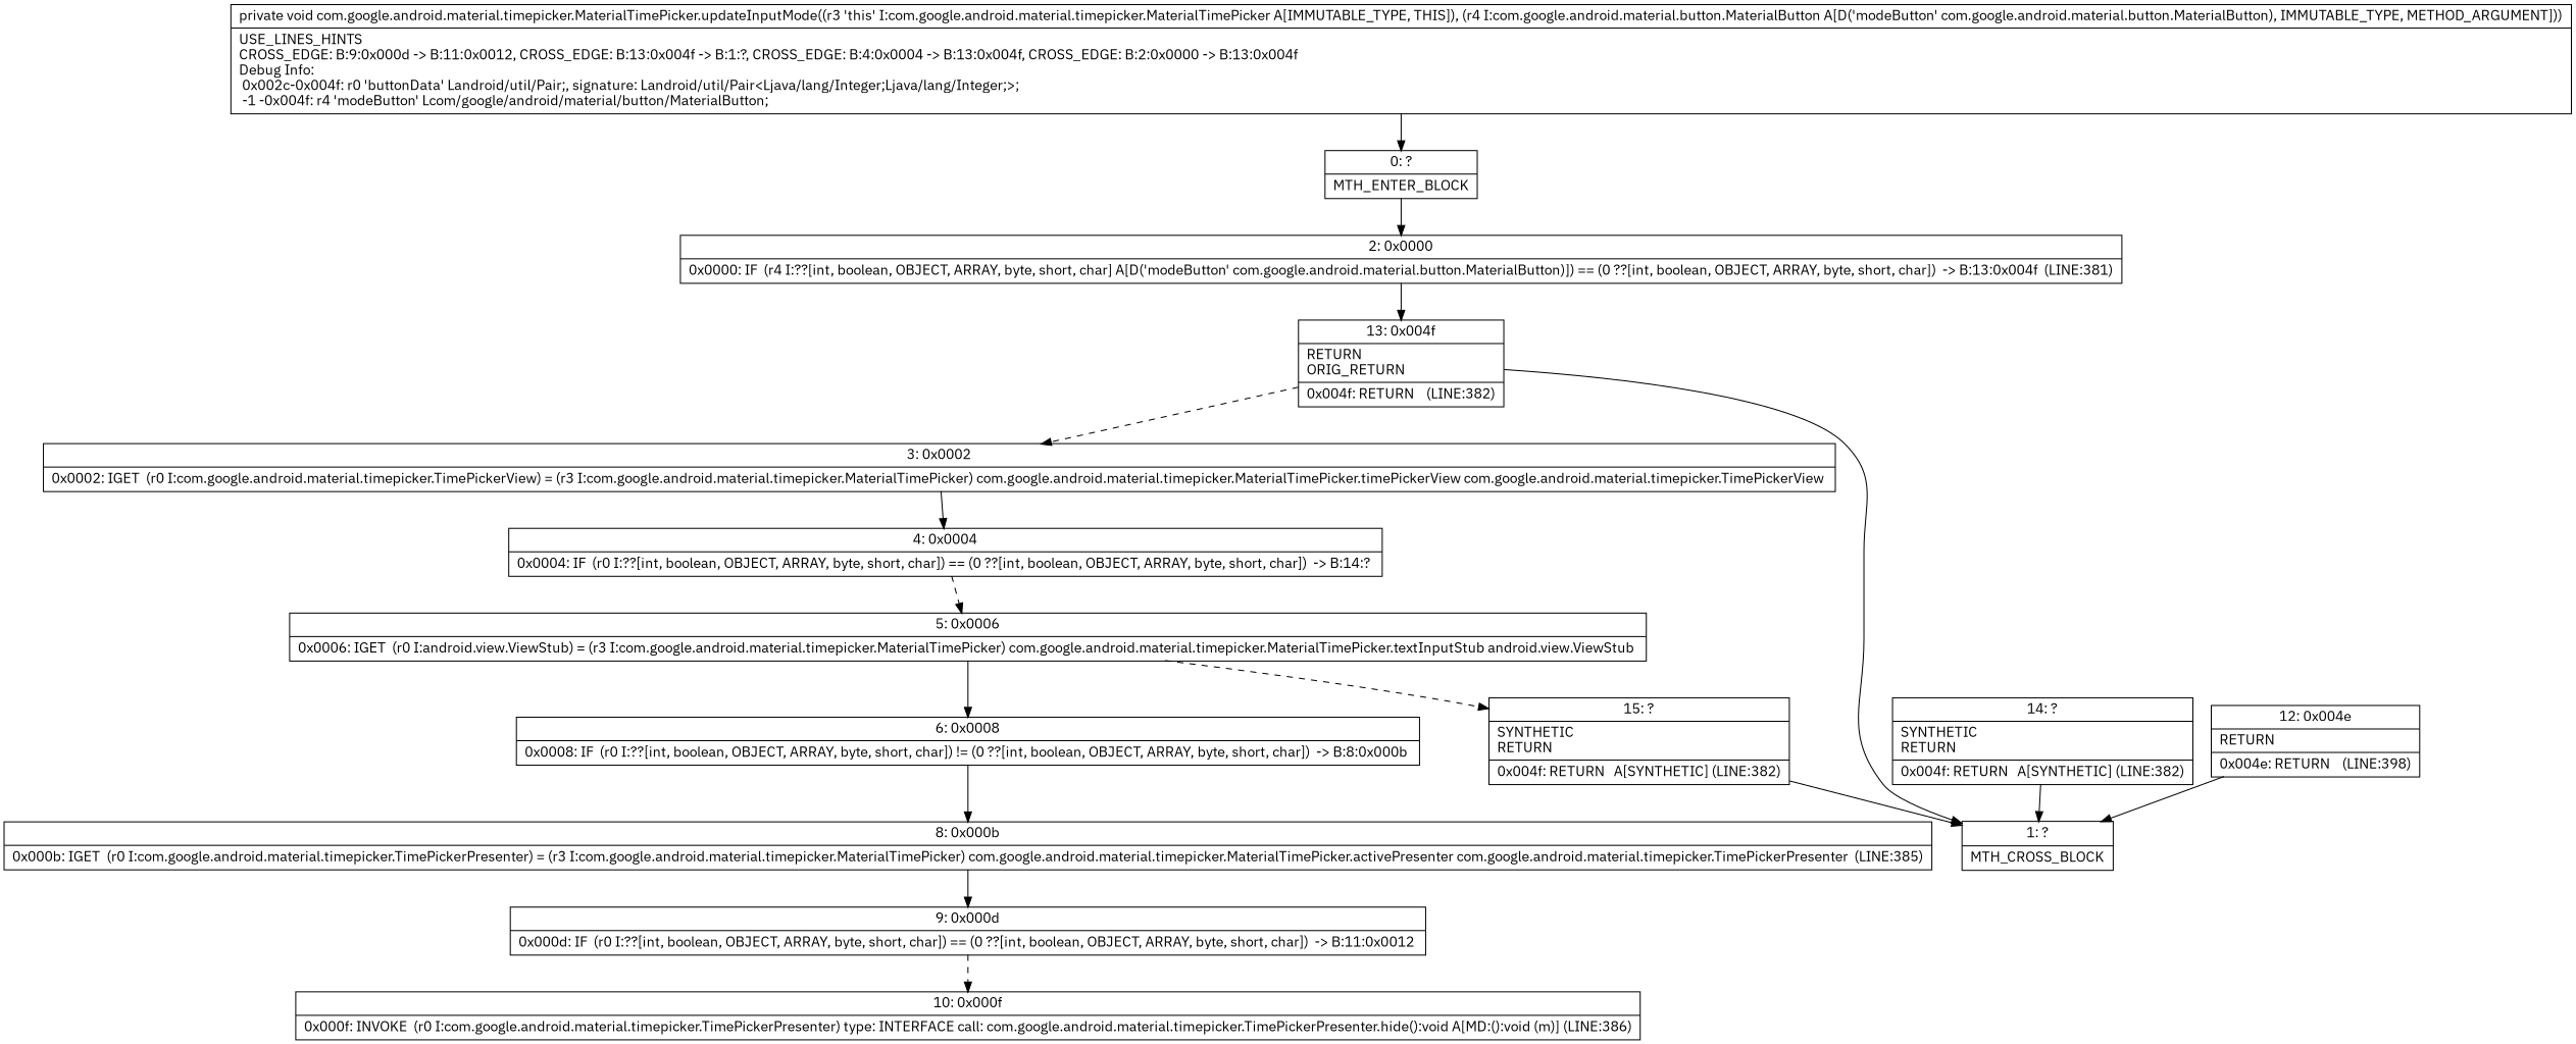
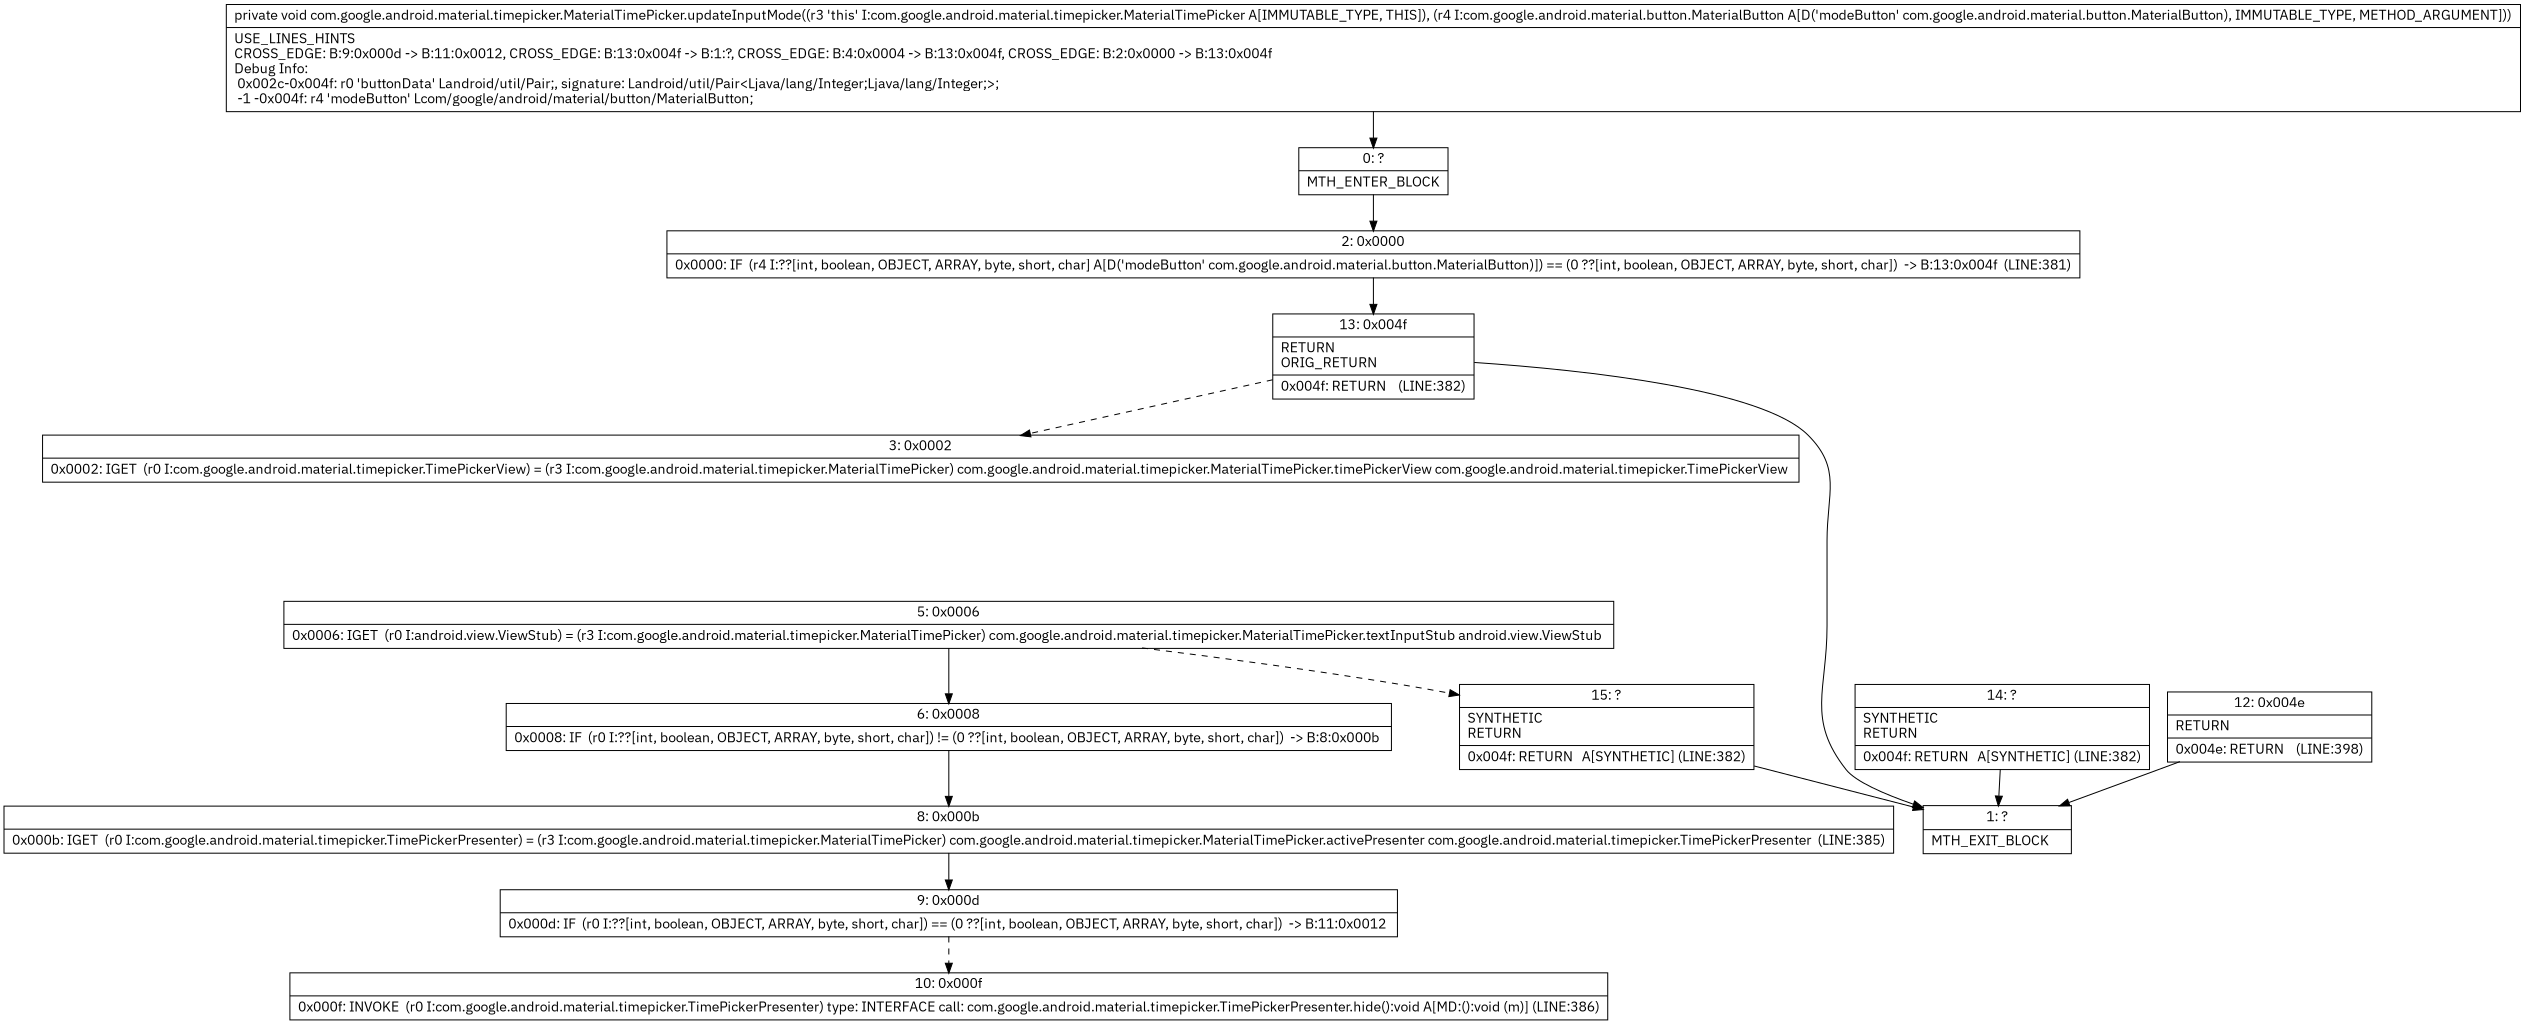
  digraph {
    fontname="IBM Plex Sans"
    node [fontname="IBM Plex Sans" shape=record]
    edge [fontname="IBM Plex Sans"]
    n1 [label="{0\:\ ?|MTH_ENTER_BLOCK\l}"]
    n2 [label="{2\:\ 0x0000|0x0000: IF  (r4 I:??[int, boolean, OBJECT, ARRAY, byte, short, char] A[D('modeButton' com.google.android.material.button.MaterialButton)]) == (0 ??[int, boolean, OBJECT, ARRAY, byte, short, char])  \-\> B:13:0x004f  (LINE:381)\l}"]
    n3 [label="{13\:\ 0x004f|RETURN\lORIG_RETURN\l|0x004f: RETURN    (LINE:382)\l}"]
    n4 [label="{3\:\ 0x0002|0x0002: IGET  (r0 I:com.google.android.material.timepicker.TimePickerView) = (r3 I:com.google.android.material.timepicker.MaterialTimePicker) com.google.android.material.timepicker.MaterialTimePicker.timePickerView com.google.android.material.timepicker.TimePickerView \l}"]
-   n5 [label="{4\:\ 0x0004|0x0004: IF  (r0 I:??[int, boolean, OBJECT, ARRAY, byte, short, char]) == (0 ??[int, boolean, OBJECT, ARRAY, byte, short, char])  \-\> B:14:? \l}"]
-   n6 [label="{1\:\ ?|MTH_CROSS_BLOCK\l}"]
+   n6 [label="{1\:\ ?|MTH_EXIT_BLOCK\l}"]
    n7 [label="{5\:\ 0x0006|0x0006: IGET  (r0 I:android.view.ViewStub) = (r3 I:com.google.android.material.timepicker.MaterialTimePicker) com.google.android.material.timepicker.MaterialTimePicker.textInputStub android.view.ViewStub \l}"]
    n8 [label="{6\:\ 0x0008|0x0008: IF  (r0 I:??[int, boolean, OBJECT, ARRAY, byte, short, char]) != (0 ??[int, boolean, OBJECT, ARRAY, byte, short, char])  \-\> B:8:0x000b \l}"]
    n9 [label="{15\:\ ?|SYNTHETIC\lRETURN\l|0x004f: RETURN   A[SYNTHETIC] (LINE:382)\l}"]
    n10 [label="{14\:\ ?|SYNTHETIC\lRETURN\l|0x004f: RETURN   A[SYNTHETIC] (LINE:382)\l}"]
    n11 [label="{8\:\ 0x000b|0x000b: IGET  (r0 I:com.google.android.material.timepicker.TimePickerPresenter) = (r3 I:com.google.android.material.timepicker.MaterialTimePicker) com.google.android.material.timepicker.MaterialTimePicker.activePresenter com.google.android.material.timepicker.TimePickerPresenter  (LINE:385)\l}"]
    n12 [label="{9\:\ 0x000d|0x000d: IF  (r0 I:??[int, boolean, OBJECT, ARRAY, byte, short, char]) == (0 ??[int, boolean, OBJECT, ARRAY, byte, short, char])  \-\> B:11:0x0012 \l}"]
    n13 [label="{10\:\ 0x000f|0x000f: INVOKE  (r0 I:com.google.android.material.timepicker.TimePickerPresenter) type: INTERFACE call: com.google.android.material.timepicker.TimePickerPresenter.hide():void A[MD:():void (m)] (LINE:386)\l}"]
    n14 [label="{12\:\ 0x004e|RETURN\l|0x004e: RETURN    (LINE:398)\l}"]
    n15 [label="{private void com.google.android.material.timepicker.MaterialTimePicker.updateInputMode((r3 'this' I:com.google.android.material.timepicker.MaterialTimePicker A[IMMUTABLE_TYPE, THIS]), (r4 I:com.google.android.material.button.MaterialButton A[D('modeButton' com.google.android.material.button.MaterialButton), IMMUTABLE_TYPE, METHOD_ARGUMENT]))  | USE_LINES_HINTS\lCROSS_EDGE: B:9:0x000d \-\> B:11:0x0012, CROSS_EDGE: B:13:0x004f \-\> B:1:?, CROSS_EDGE: B:4:0x0004 \-\> B:13:0x004f, CROSS_EDGE: B:2:0x0000 \-\> B:13:0x004f\lDebug Info:\l  0x002c\-0x004f: r0 'buttonData' Landroid\/util\/Pair;, signature: Landroid\/util\/Pair\<Ljava\/lang\/Integer;Ljava\/lang\/Integer;\>;\l  \-1 \-0x004f: r4 'modeButton' Lcom\/google\/android\/material\/button\/MaterialButton;\l}"]
    n1 -> n2
    n2 -> n3
    n3 -> n4 [style=dashed]
    n3 -> n6
-   n4 -> n5
-   n5 -> n7 [style=dashed]
    n7 -> n8
    n7 -> n9 [style=dashed]
    n8 -> n11
    n9 -> n6
    n10 -> n6
    n11 -> n12
    n12 -> n13 [style=dashed]
    n14 -> n6
    n15 -> n1
  }
